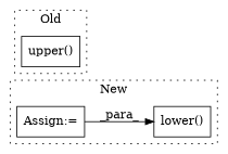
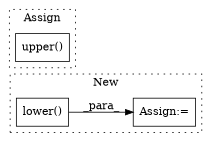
  digraph {
    rankdir=LR
    node [a=75 shape=box]
    n1 [l=9 label="lower()" s=2188]
    n2 [a=68 l=3 label="Assign:=" s=2185]
    n3 [l=97 label="upper()" s=2133]
    subgraph cluster_1 {
      label=New
      style=dotted
      n1
      n2
    }
    subgraph cluster_2 {
-     label=Old
+     label=Assign
      style=dotted
      n3
    }
-   n2 -> n1 [label=_para_]
+   n1 -> n2 [label=_para_]
  }
